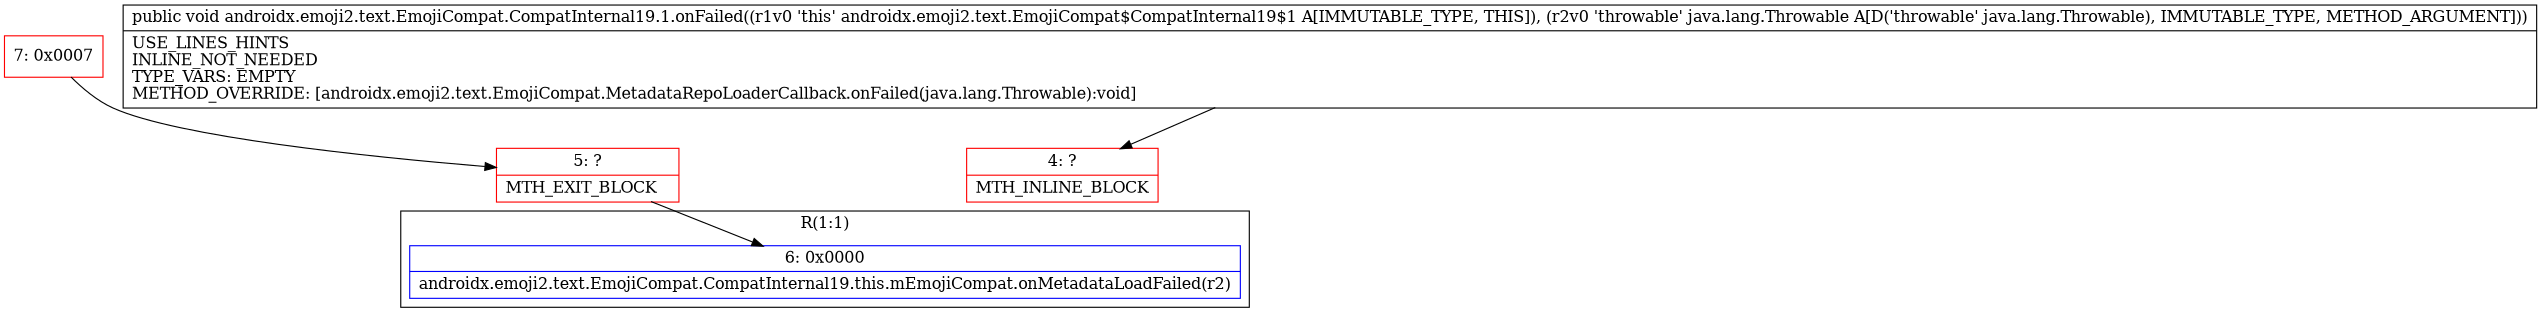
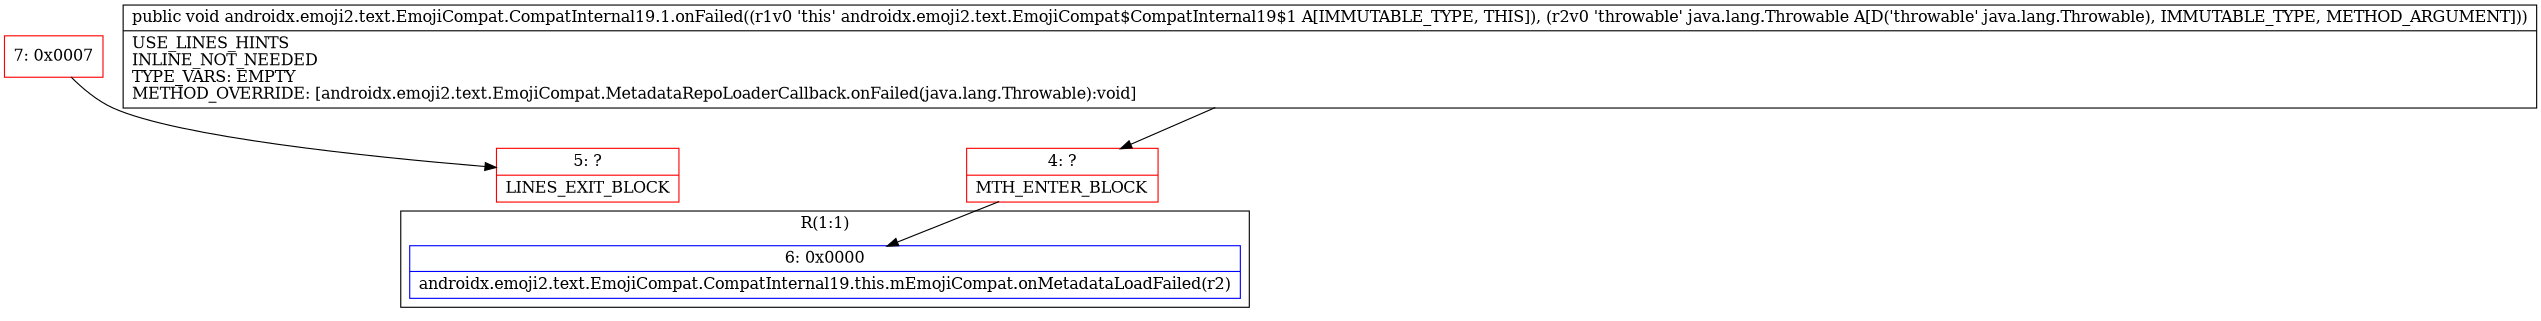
  digraph {
    node [color=red shape=record]
    n1 [color=blue label="{6\:\ 0x0000|androidx.emoji2.text.EmojiCompat.CompatInternal19.this.mEmojiCompat.onMetadataLoadFailed(r2)\l}"]
    n2 [label="{7\:\ 0x0007}"]
-   n3 [label="{5\:\ ?|MTH_EXIT_BLOCK\l}"]
-   n4 [label="{4\:\ ?|MTH_INLINE_BLOCK\l}"]
+   n3 [label="{5\:\ ?|LINES_EXIT_BLOCK\l}"]
+   n4 [label="{4\:\ ?|MTH_ENTER_BLOCK\l}"]
    n5 [label="{public void androidx.emoji2.text.EmojiCompat.CompatInternal19.1.onFailed((r1v0 'this' androidx.emoji2.text.EmojiCompat$CompatInternal19$1 A[IMMUTABLE_TYPE, THIS]), (r2v0 'throwable' java.lang.Throwable A[D('throwable' java.lang.Throwable), IMMUTABLE_TYPE, METHOD_ARGUMENT]))  | USE_LINES_HINTS\lINLINE_NOT_NEEDED\lTYPE_VARS: EMPTY\lMETHOD_OVERRIDE: [androidx.emoji2.text.EmojiCompat.MetadataRepoLoaderCallback.onFailed(java.lang.Throwable):void]\l}" color=""]
    subgraph cluster_1 {
      label="R(1:1)"
      n1
    }
    n2 -> n3
-   n3 -> n1
+   n4 -> n1
    n5 -> n4
  }
